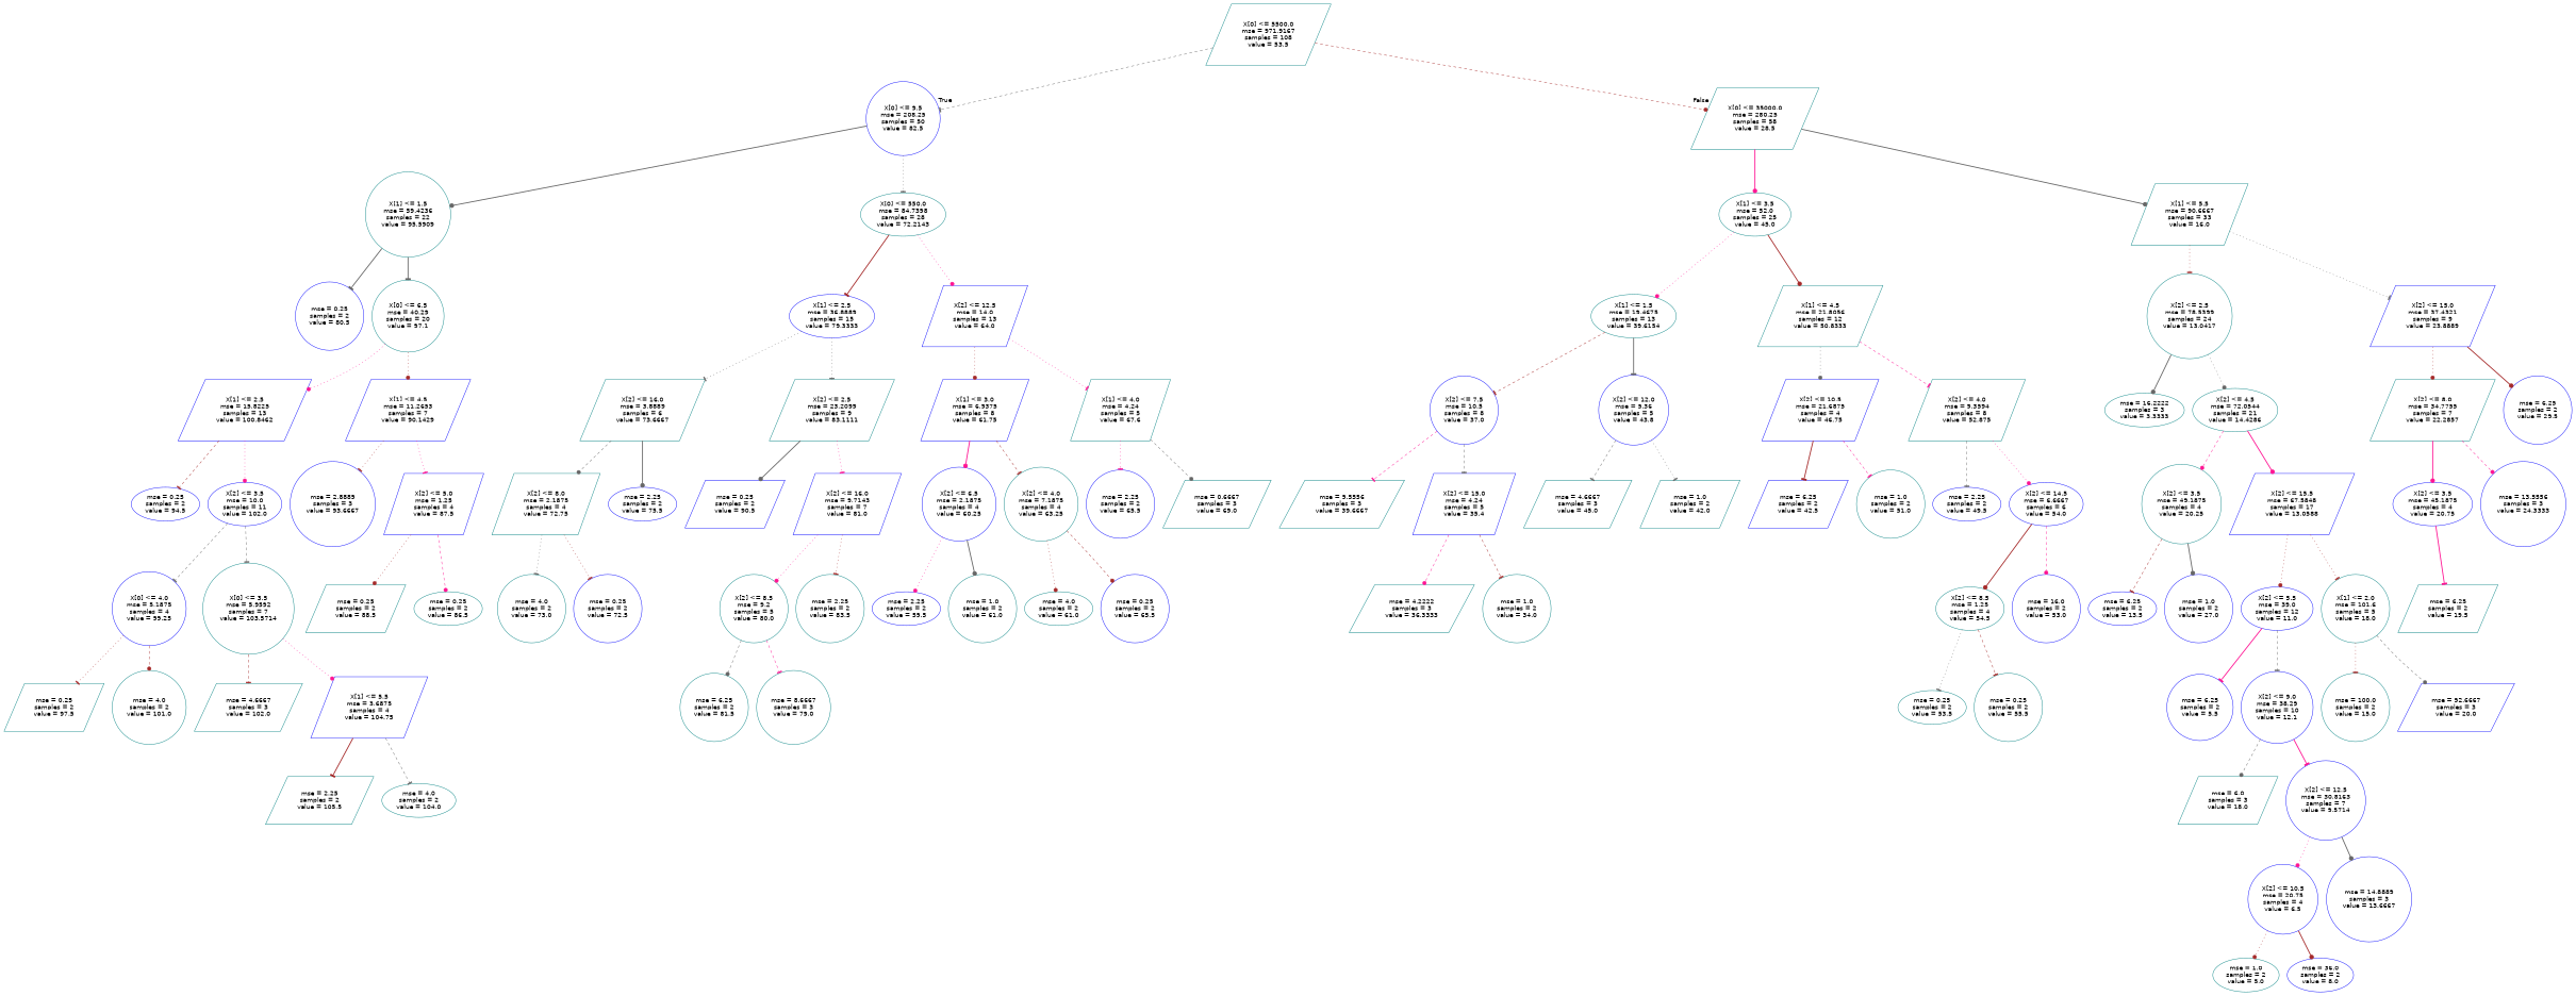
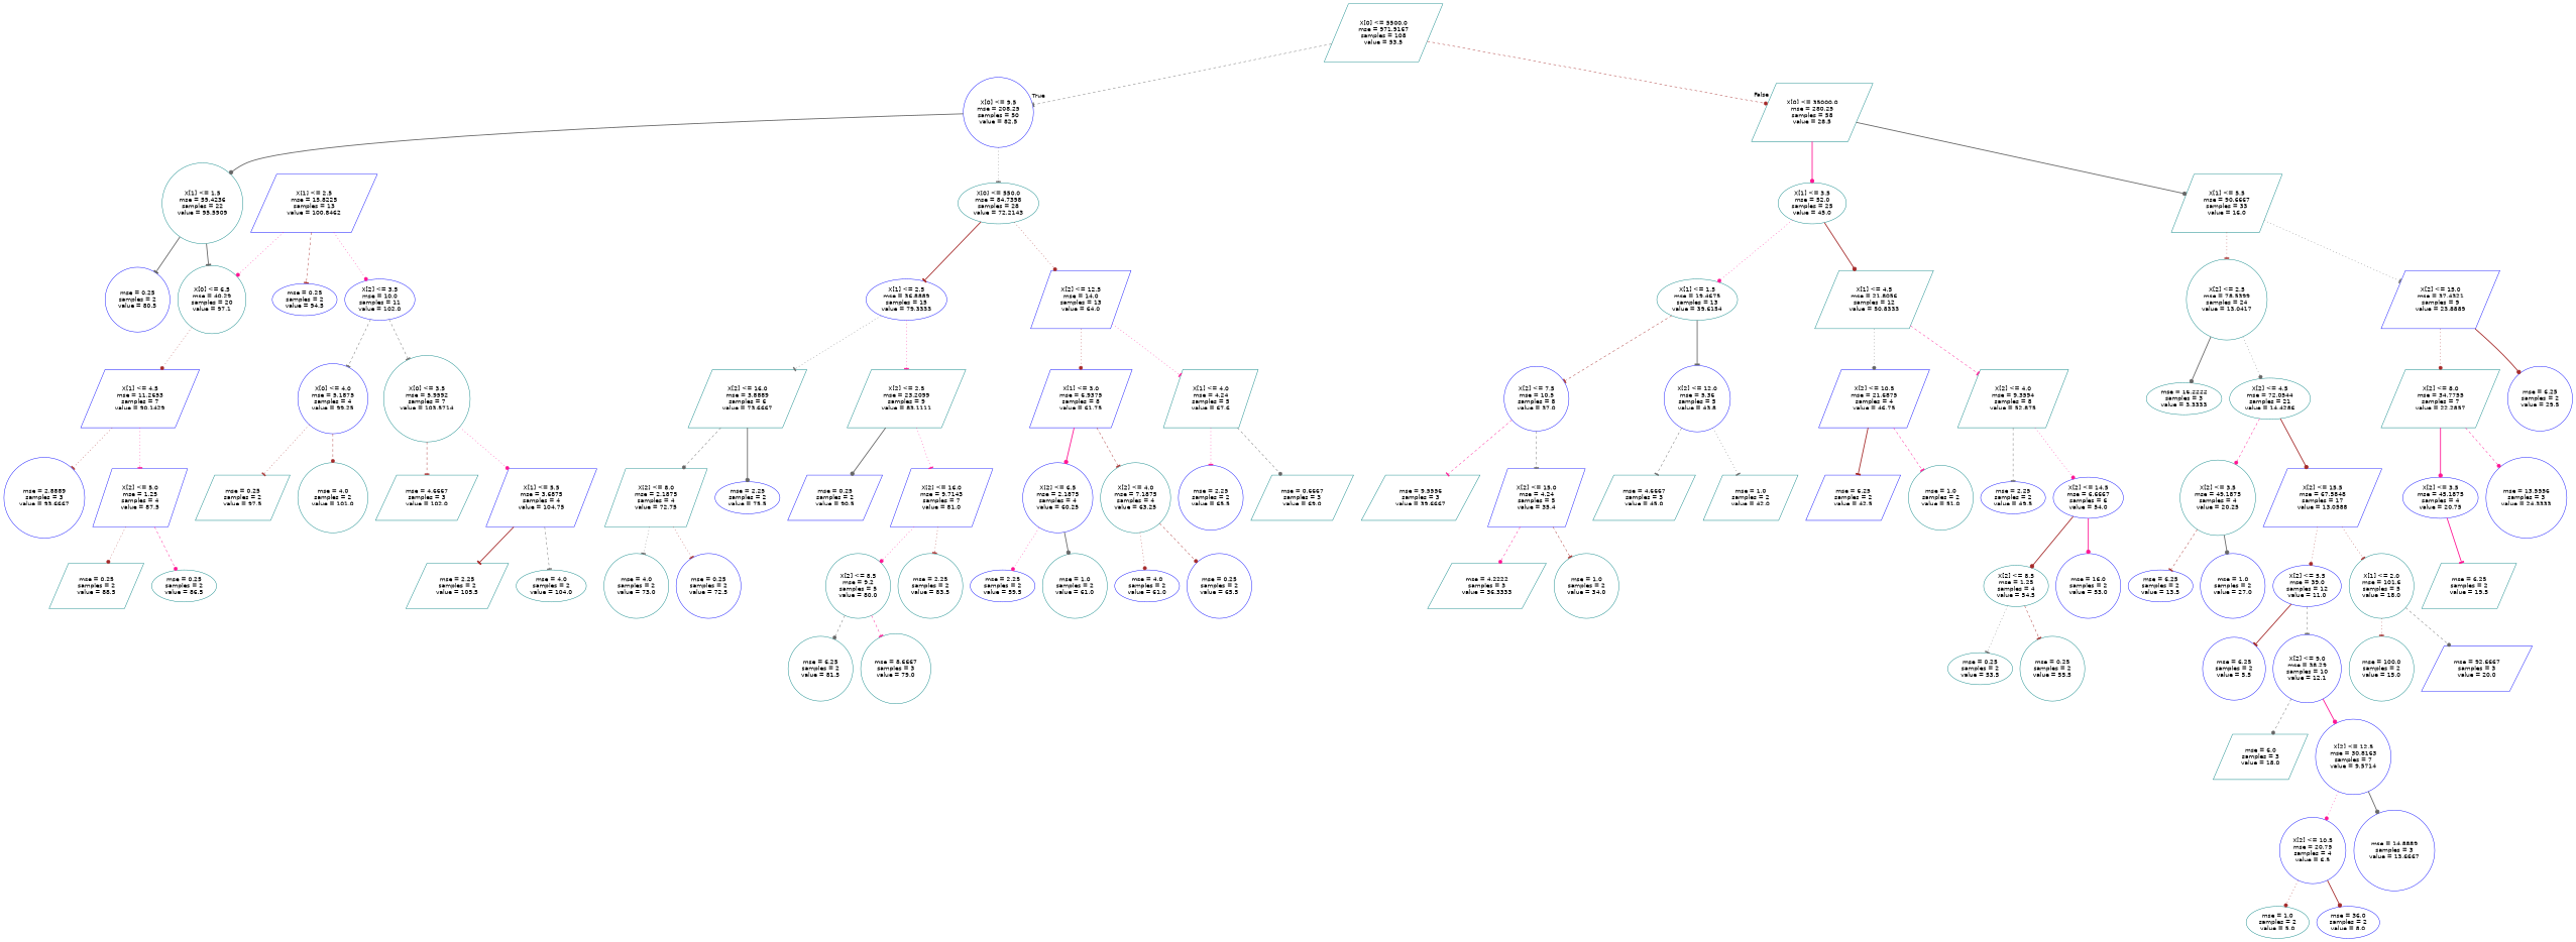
  digraph {
    fontname="DejaVu Sans"
    node [color=teal fontname="DejaVu Sans" shape=circle]
    edge [arrowhead=dot color=gray40 fontname="DejaVu Sans" style=dotted]
    n1 [label="X[0] <= 5500.0\nmse = 971.9167\nsamples = 108\nvalue = 53.5" shape=parallelogram]
    n2 [color=blue label="X[0] <= 9.5\nmse = 208.25\nsamples = 50\nvalue = 82.5"]
    n3 [label="X[0] <= 35000.0\nmse = 280.25\nsamples = 58\nvalue = 28.5" shape=parallelogram]
    n4 [label="X[1] <= 1.5\nmse = 59.4236\nsamples = 22\nvalue = 95.5909"]
    n5 [label="X[0] <= 550.0\nmse = 84.7398\nsamples = 28\nvalue = 72.2143" shape=ellipse]
    n6 [label="X[1] <= 3.5\nmse = 52.0\nsamples = 25\nvalue = 45.0" shape=ellipse]
    n7 [label="X[1] <= 5.5\nmse = 90.6667\nsamples = 33\nvalue = 16.0" shape=parallelogram]
    n8 [color=blue label="mse = 0.25\nsamples = 2\nvalue = 80.5"]
    n9 [label="X[0] <= 6.5\nmse = 40.29\nsamples = 20\nvalue = 97.1"]
    n10 [color=blue label="X[1] <= 2.5\nmse = 36.8889\nsamples = 15\nvalue = 79.3333" shape=ellipse]
    n11 [color=blue label="X[2] <= 12.5\nmse = 14.0\nsamples = 13\nvalue = 64.0" shape=parallelogram]
    n12 [color=blue label="X[1] <= 2.5\nmse = 15.8225\nsamples = 13\nvalue = 100.8462" shape=parallelogram]
    n13 [color=blue label="X[1] <= 4.5\nmse = 11.2653\nsamples = 7\nvalue = 90.1429" shape=parallelogram]
    n14 [color=blue label="mse = 0.25\nsamples = 2\nvalue = 94.5" shape=ellipse]
    n15 [color=blue label="X[2] <= 3.5\nmse = 10.0\nsamples = 11\nvalue = 102.0" shape=ellipse]
    n16 [color=blue label="mse = 2.8889\nsamples = 3\nvalue = 93.6667"]
    n17 [color=blue label="X[2] <= 5.0\nmse = 1.25\nsamples = 4\nvalue = 87.5" shape=parallelogram]
    n18 [color=blue label="X[0] <= 4.0\nmse = 5.1875\nsamples = 4\nvalue = 99.25"]
    n19 [label="X[0] <= 3.5\nmse = 5.9592\nsamples = 7\nvalue = 103.5714"]
    n20 [label="mse = 0.25\nsamples = 2\nvalue = 97.5" shape=parallelogram]
    n21 [label="mse = 4.0\nsamples = 2\nvalue = 101.0"]
    n22 [label="mse = 4.6667\nsamples = 3\nvalue = 102.0" shape=parallelogram]
    n23 [color=blue label="X[1] <= 5.5\nmse = 3.6875\nsamples = 4\nvalue = 104.75" shape=parallelogram]
    n24 [label="mse = 2.25\nsamples = 2\nvalue = 105.5" shape=parallelogram]
    n25 [label="mse = 4.0\nsamples = 2\nvalue = 104.0" shape=ellipse]
    n26 [label="mse = 0.25\nsamples = 2\nvalue = 88.5" shape=parallelogram]
    n27 [label="mse = 0.25\nsamples = 2\nvalue = 86.5" shape=ellipse]
    n28 [label="X[2] <= 16.0\nmse = 3.8889\nsamples = 6\nvalue = 73.6667" shape=parallelogram]
    n29 [label="X[2] <= 2.5\nmse = 23.2099\nsamples = 9\nvalue = 83.1111" shape=parallelogram]
    n30 [color=blue label="X[1] <= 3.0\nmse = 6.9375\nsamples = 8\nvalue = 61.75" shape=parallelogram]
    n31 [label="X[1] <= 4.0\nmse = 4.24\nsamples = 5\nvalue = 67.6" shape=parallelogram]
    n32 [label="X[2] <= 8.0\nmse = 2.1875\nsamples = 4\nvalue = 72.75" shape=parallelogram]
    n33 [color=blue label="mse = 2.25\nsamples = 2\nvalue = 75.5" shape=ellipse]
    n34 [color=blue label="mse = 0.25\nsamples = 2\nvalue = 90.5" shape=parallelogram]
    n35 [color=blue label="X[2] <= 16.0\nmse = 9.7143\nsamples = 7\nvalue = 81.0" shape=parallelogram]
    n36 [label="mse = 4.0\nsamples = 2\nvalue = 73.0"]
    n37 [color=blue label="mse = 0.25\nsamples = 2\nvalue = 72.5"]
    n38 [label="X[2] <= 8.5\nmse = 9.2\nsamples = 5\nvalue = 80.0"]
    n39 [label="mse = 2.25\nsamples = 2\nvalue = 83.5"]
    n40 [label="mse = 6.25\nsamples = 2\nvalue = 81.5"]
    n41 [label="mse = 8.6667\nsamples = 3\nvalue = 79.0"]
    n42 [color=blue label="X[2] <= 6.5\nmse = 2.1875\nsamples = 4\nvalue = 60.25"]
    n43 [label="X[2] <= 4.0\nmse = 7.1875\nsamples = 4\nvalue = 63.25"]
    n44 [color=blue label="mse = 2.25\nsamples = 2\nvalue = 65.5"]
    n45 [label="mse = 0.6667\nsamples = 3\nvalue = 69.0" shape=parallelogram]
    n46 [color=blue label="mse = 2.25\nsamples = 2\nvalue = 59.5" shape=ellipse]
    n47 [label="mse = 1.0\nsamples = 2\nvalue = 61.0"]
-   n48 [label="mse = 4.0\nsamples = 2\nvalue = 61.0" shape=ellipse]
+   n48 [color=blue label="mse = 4.0\nsamples = 2\nvalue = 61.0" shape=ellipse]
    n49 [color=blue label="mse = 0.25\nsamples = 2\nvalue = 65.5"]
    n50 [label="X[1] <= 1.5\nmse = 19.4675\nsamples = 13\nvalue = 39.6154" shape=ellipse]
    n51 [label="X[1] <= 4.5\nmse = 21.8056\nsamples = 12\nvalue = 50.8333" shape=parallelogram]
    n52 [label="X[2] <= 2.5\nmse = 78.5399\nsamples = 24\nvalue = 13.0417"]
    n53 [color=blue label="X[2] <= 15.0\nmse = 37.4321\nsamples = 9\nvalue = 23.8889" shape=parallelogram]
    n54 [color=blue label="X[2] <= 7.5\nmse = 10.5\nsamples = 8\nvalue = 37.0"]
    n55 [color=blue label="X[2] <= 12.0\nmse = 5.36\nsamples = 5\nvalue = 43.8"]
    n56 [color=blue label="X[2] <= 10.5\nmse = 21.6875\nsamples = 4\nvalue = 46.75" shape=parallelogram]
    n57 [label="X[2] <= 4.0\nmse = 9.3594\nsamples = 8\nvalue = 52.875" shape=parallelogram]
    n58 [label="mse = 9.5556\nsamples = 3\nvalue = 39.6667" shape=parallelogram]
    n59 [color=blue label="X[2] <= 15.0\nmse = 4.24\nsamples = 5\nvalue = 35.4" shape=parallelogram]
    n60 [label="mse = 4.6667\nsamples = 3\nvalue = 45.0" shape=parallelogram]
    n61 [label="mse = 1.0\nsamples = 2\nvalue = 42.0" shape=parallelogram]
    n62 [label="mse = 4.2222\nsamples = 3\nvalue = 36.3333" shape=parallelogram]
    n63 [label="mse = 1.0\nsamples = 2\nvalue = 34.0"]
    n64 [color=blue label="mse = 6.25\nsamples = 2\nvalue = 42.5" shape=parallelogram]
    n65 [label="mse = 1.0\nsamples = 2\nvalue = 51.0"]
    n66 [color=blue label="mse = 2.25\nsamples = 2\nvalue = 49.5" shape=ellipse]
    n67 [color=blue label="X[2] <= 14.5\nmse = 6.6667\nsamples = 6\nvalue = 54.0" shape=ellipse]
    n68 [label="X[2] <= 8.5\nmse = 1.25\nsamples = 4\nvalue = 54.5" shape=ellipse]
    n69 [color=blue label="mse = 16.0\nsamples = 2\nvalue = 53.0"]
    n70 [label="mse = 0.25\nsamples = 2\nvalue = 53.5" shape=ellipse]
    n71 [label="mse = 0.25\nsamples = 2\nvalue = 55.5"]
    n72 [label="mse = 16.2222\nsamples = 3\nvalue = 3.3333" shape=ellipse]
    n73 [label="X[2] <= 4.5\nmse = 72.0544\nsamples = 21\nvalue = 14.4286" shape=ellipse]
    n74 [label="X[2] <= 8.0\nmse = 34.7755\nsamples = 7\nvalue = 22.2857" shape=parallelogram]
    n75 [color=blue label="mse = 6.25\nsamples = 2\nvalue = 29.5"]
    n76 [label="X[2] <= 3.5\nmse = 49.1875\nsamples = 4\nvalue = 20.25"]
    n77 [color=blue label="X[2] <= 15.5\nmse = 67.5848\nsamples = 17\nvalue = 13.0588" shape=parallelogram]
    n78 [color=blue label="mse = 6.25\nsamples = 2\nvalue = 13.5" shape=ellipse]
    n79 [color=blue label="mse = 1.0\nsamples = 2\nvalue = 27.0"]
    n80 [color=blue label="X[2] <= 5.5\nmse = 39.0\nsamples = 12\nvalue = 11.0" shape=ellipse]
    n81 [label="X[1] <= 2.0\nmse = 101.6\nsamples = 5\nvalue = 18.0"]
    n82 [color=blue label="mse = 6.25\nsamples = 2\nvalue = 5.5"]
    n83 [color=blue label="X[2] <= 9.0\nmse = 38.29\nsamples = 10\nvalue = 12.1"]
    n84 [label="mse = 100.0\nsamples = 2\nvalue = 15.0"]
    n85 [color=blue label="mse = 92.6667\nsamples = 3\nvalue = 20.0" shape=parallelogram]
    n86 [label="mse = 6.0\nsamples = 3\nvalue = 18.0" shape=parallelogram]
    n87 [color=blue label="X[2] <= 12.5\nmse = 30.8163\nsamples = 7\nvalue = 9.5714"]
    n88 [color=blue label="X[2] <= 10.5\nmse = 20.75\nsamples = 4\nvalue = 6.5"]
    n89 [color=blue label="mse = 14.8889\nsamples = 3\nvalue = 13.6667"]
    n90 [label="mse = 1.0\nsamples = 2\nvalue = 5.0" shape=ellipse]
    n91 [color=blue label="mse = 36.0\nsamples = 2\nvalue = 8.0" shape=ellipse]
    n92 [color=blue label="X[2] <= 3.5\nmse = 45.1875\nsamples = 4\nvalue = 20.75" shape=ellipse]
    n93 [color=blue label="mse = 13.5556\nsamples = 3\nvalue = 24.3333"]
    n94 [label="mse = 6.25\nsamples = 2\nvalue = 19.5" shape=parallelogram]
    n1 -> n2 [arrowhead=tee headlabel=True labelangle=45 labeldistance=2.5 style=dashed]
    n1 -> n3 [color=brown headlabel=False labelangle=-45 labeldistance=2.5 style=dashed]
    n2 -> n4 [style=bold]
    n2 -> n5 [arrowhead=tee]
    n3 -> n6 [color=deeppink style=bold]
    n3 -> n7 [style=bold]
    n4 -> n8 [arrowhead=tee style=bold]
    n4 -> n9 [arrowhead=tee style=bold]
    n5 -> n10 [arrowhead=tee color=brown style=bold]
-   n5 -> n11 [color=deeppink]
+   n5 -> n11 [color=brown]
    n6 -> n50 [color=deeppink]
    n6 -> n51 [color=brown style=bold]
    n7 -> n52 [arrowhead=tee color=brown]
    n7 -> n53 [arrowhead=tee]
-   n9 -> n12 [color=deeppink]
+   n12 -> n9 [color=deeppink]
    n9 -> n13 [color=brown]
    n10 -> n28 [arrowhead=tee]
-   n10 -> n29 [arrowhead=tee]
+   n10 -> n29 [arrowhead=tee color=deeppink]
    n11 -> n30 [color=brown]
    n11 -> n31 [arrowhead=tee color=deeppink]
    n12 -> n14 [arrowhead=tee color=brown style=dashed]
    n12 -> n15 [color=deeppink]
    n13 -> n16 [arrowhead=tee color=brown]
    n13 -> n17 [arrowhead=tee color=deeppink]
    n15 -> n18 [arrowhead=tee style=dashed]
    n15 -> n19 [arrowhead=tee style=dashed]
    n17 -> n26 [color=brown]
    n17 -> n27 [color=deeppink style=dashed]
    n18 -> n20 [arrowhead=tee color=brown]
    n18 -> n21 [color=brown style=dashed]
    n19 -> n22 [arrowhead=tee color=brown style=dashed]
    n19 -> n23 [color=deeppink]
    n23 -> n24 [arrowhead=tee color=brown style=bold]
    n23 -> n25 [arrowhead=tee style=dashed]
    n28 -> n32 [style=dashed]
    n28 -> n33 [style=bold]
    n29 -> n34 [style=bold]
    n29 -> n35 [arrowhead=tee color=deeppink]
    n30 -> n42 [color=deeppink style=bold]
    n30 -> n43 [arrowhead=tee color=brown style=dashed]
    n31 -> n44 [arrowhead=tee color=deeppink]
    n31 -> n45 [style=dashed]
    n32 -> n36 [arrowhead=tee]
    n32 -> n37 [arrowhead=tee color=brown]
    n35 -> n38 [color=deeppink]
    n35 -> n39 [arrowhead=tee color=brown]
    n38 -> n40 [style=dashed]
    n38 -> n41 [arrowhead=tee color=deeppink style=dashed]
    n42 -> n46 [color=deeppink]
    n42 -> n47 [style=bold]
    n43 -> n48 [color=brown]
    n43 -> n49 [color=brown style=dashed]
    n50 -> n54 [arrowhead=tee color=brown style=dashed]
    n50 -> n55 [arrowhead=tee style=bold]
    n51 -> n56
    n51 -> n57 [arrowhead=tee color=deeppink style=dashed]
    n52 -> n72 [style=bold]
    n52 -> n73
    n53 -> n74 [color=brown]
    n53 -> n75 [color=brown style=bold]
    n54 -> n58 [arrowhead=tee color=deeppink style=dashed]
    n54 -> n59 [arrowhead=tee style=dashed]
    n55 -> n60 [arrowhead=tee style=dashed]
    n55 -> n61 [arrowhead=tee]
    n56 -> n64 [arrowhead=tee color=brown style=bold]
    n56 -> n65 [arrowhead=tee color=deeppink style=dashed]
    n57 -> n66 [arrowhead=tee style=dashed]
    n57 -> n67 [color=deeppink]
    n59 -> n62 [color=deeppink style=dashed]
    n59 -> n63 [arrowhead=tee color=brown style=dashed]
    n67 -> n68 [color=brown style=bold]
-   n67 -> n69 [color=deeppink style=dashed]
+   n67 -> n69 [color=deeppink style=bold]
    n68 -> n70 [arrowhead=tee]
    n68 -> n71 [arrowhead=tee color=brown style=dashed]
    n73 -> n76 [color=deeppink style=dashed]
-   n73 -> n77 [color=deeppink style=bold]
+   n73 -> n77 [color=brown style=bold]
    n74 -> n92 [color=deeppink style=bold]
    n74 -> n93 [color=deeppink style=dashed]
    n76 -> n78 [arrowhead=tee color=brown style=dashed]
    n76 -> n79 [style=bold]
    n77 -> n80 [color=brown]
    n77 -> n81 [arrowhead=tee color=brown]
-   n80 -> n82 [arrowhead=tee color=deeppink style=bold]
+   n80 -> n82 [arrowhead=tee color=brown style=bold]
    n80 -> n83 [arrowhead=tee style=dashed]
    n81 -> n84 [arrowhead=tee color=brown]
    n81 -> n85 [style=dashed]
    n83 -> n86 [style=dashed]
-   n83 -> n87 [arrowhead=tee color=deeppink style=bold]
+   n83 -> n87 [color=deeppink style=bold]
    n87 -> n88 [color=deeppink]
    n87 -> n89 [style=bold]
    n88 -> n90 [color=brown]
    n88 -> n91 [color=brown style=bold]
    n92 -> n94 [arrowhead=tee color=deeppink style=bold]
  }
